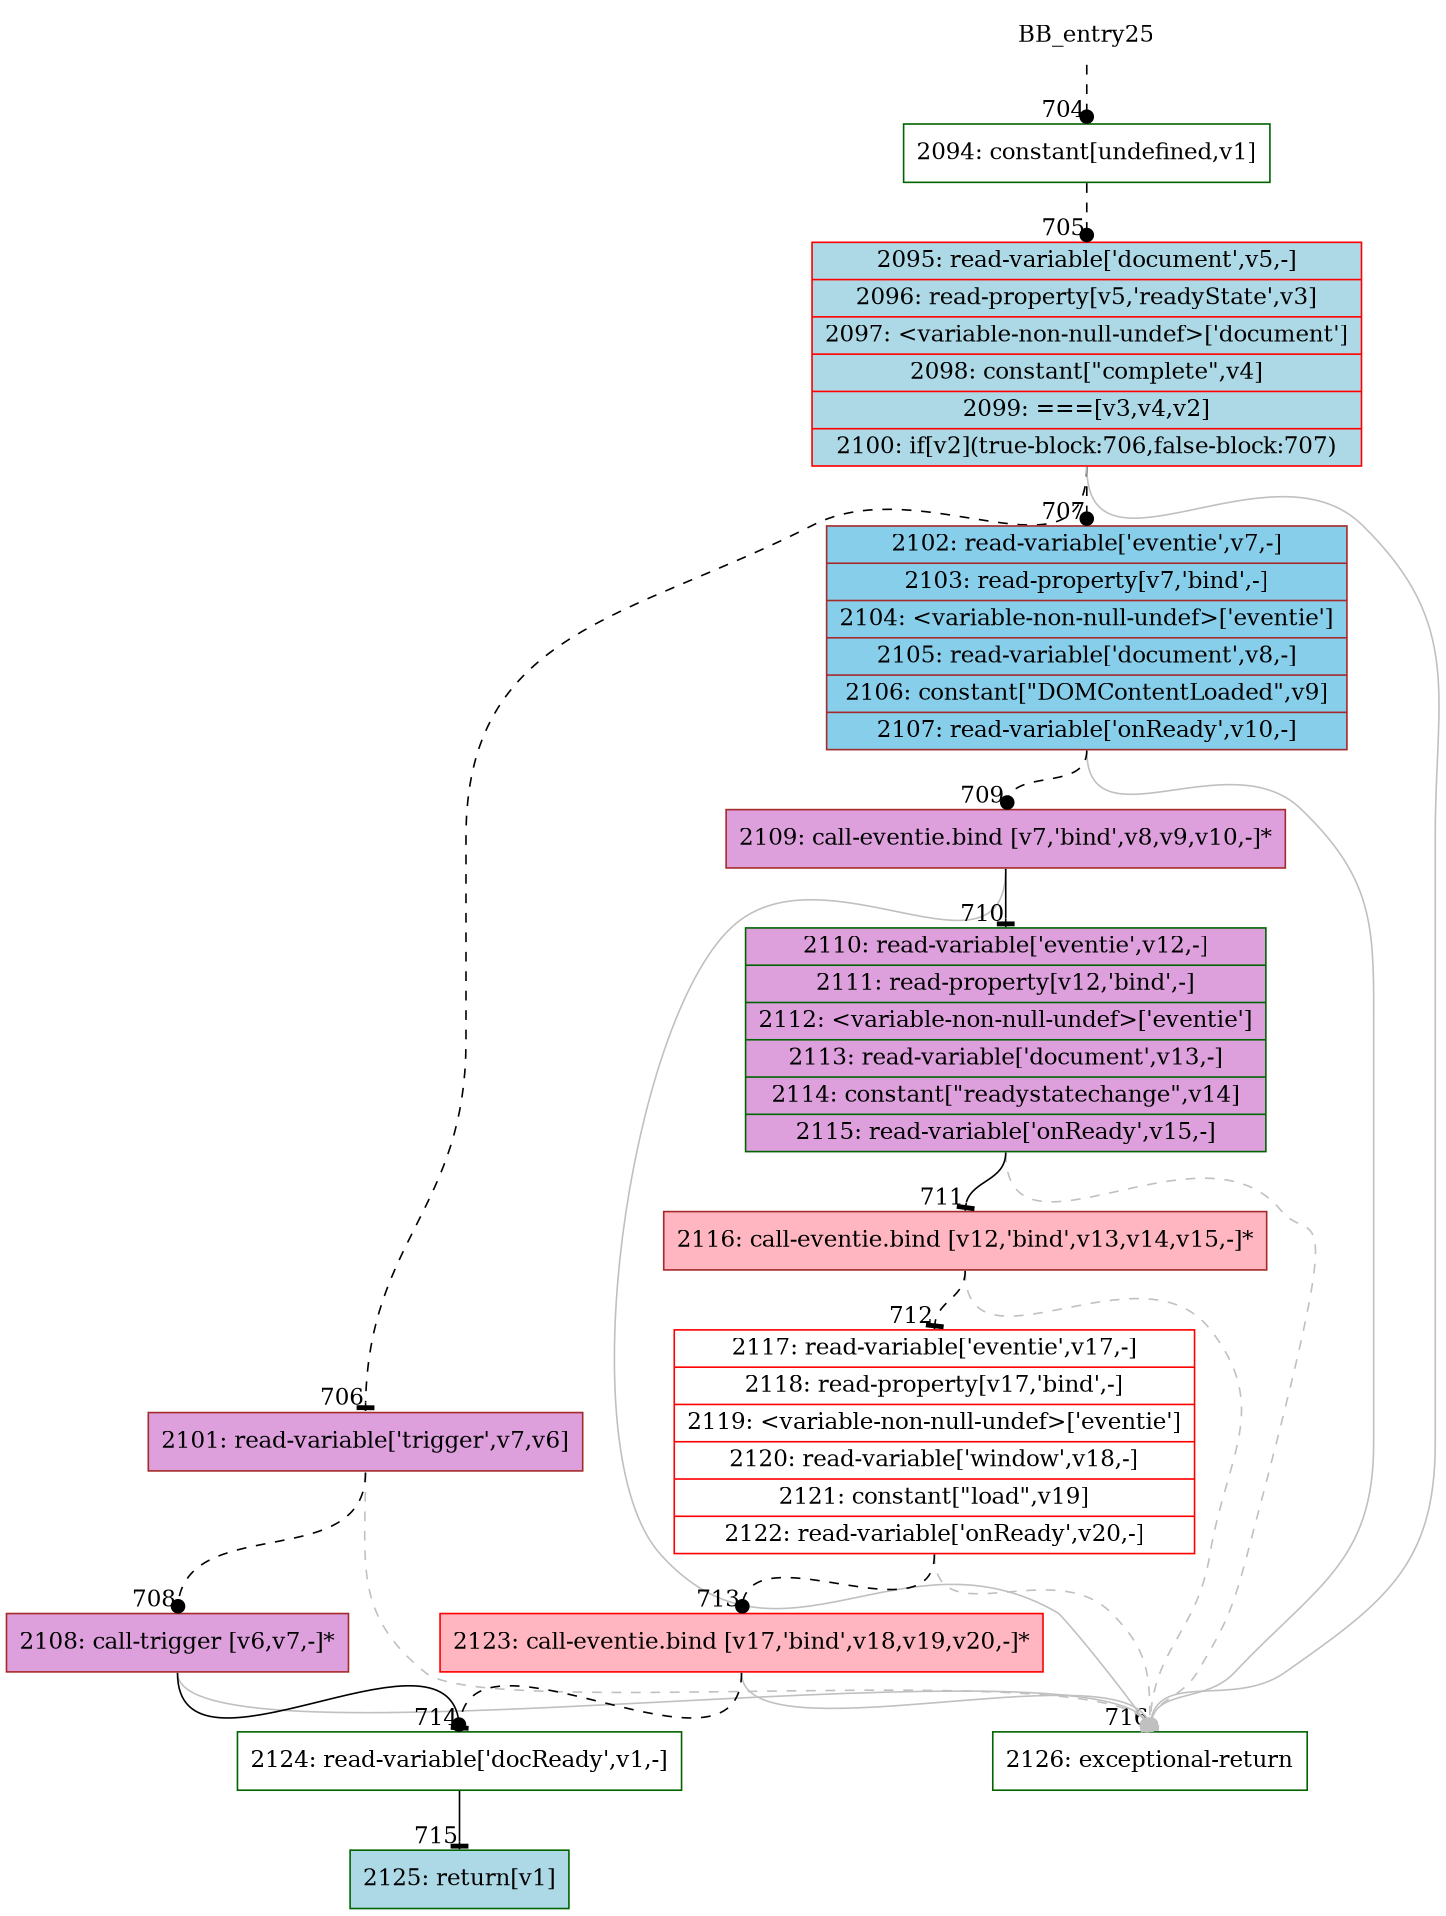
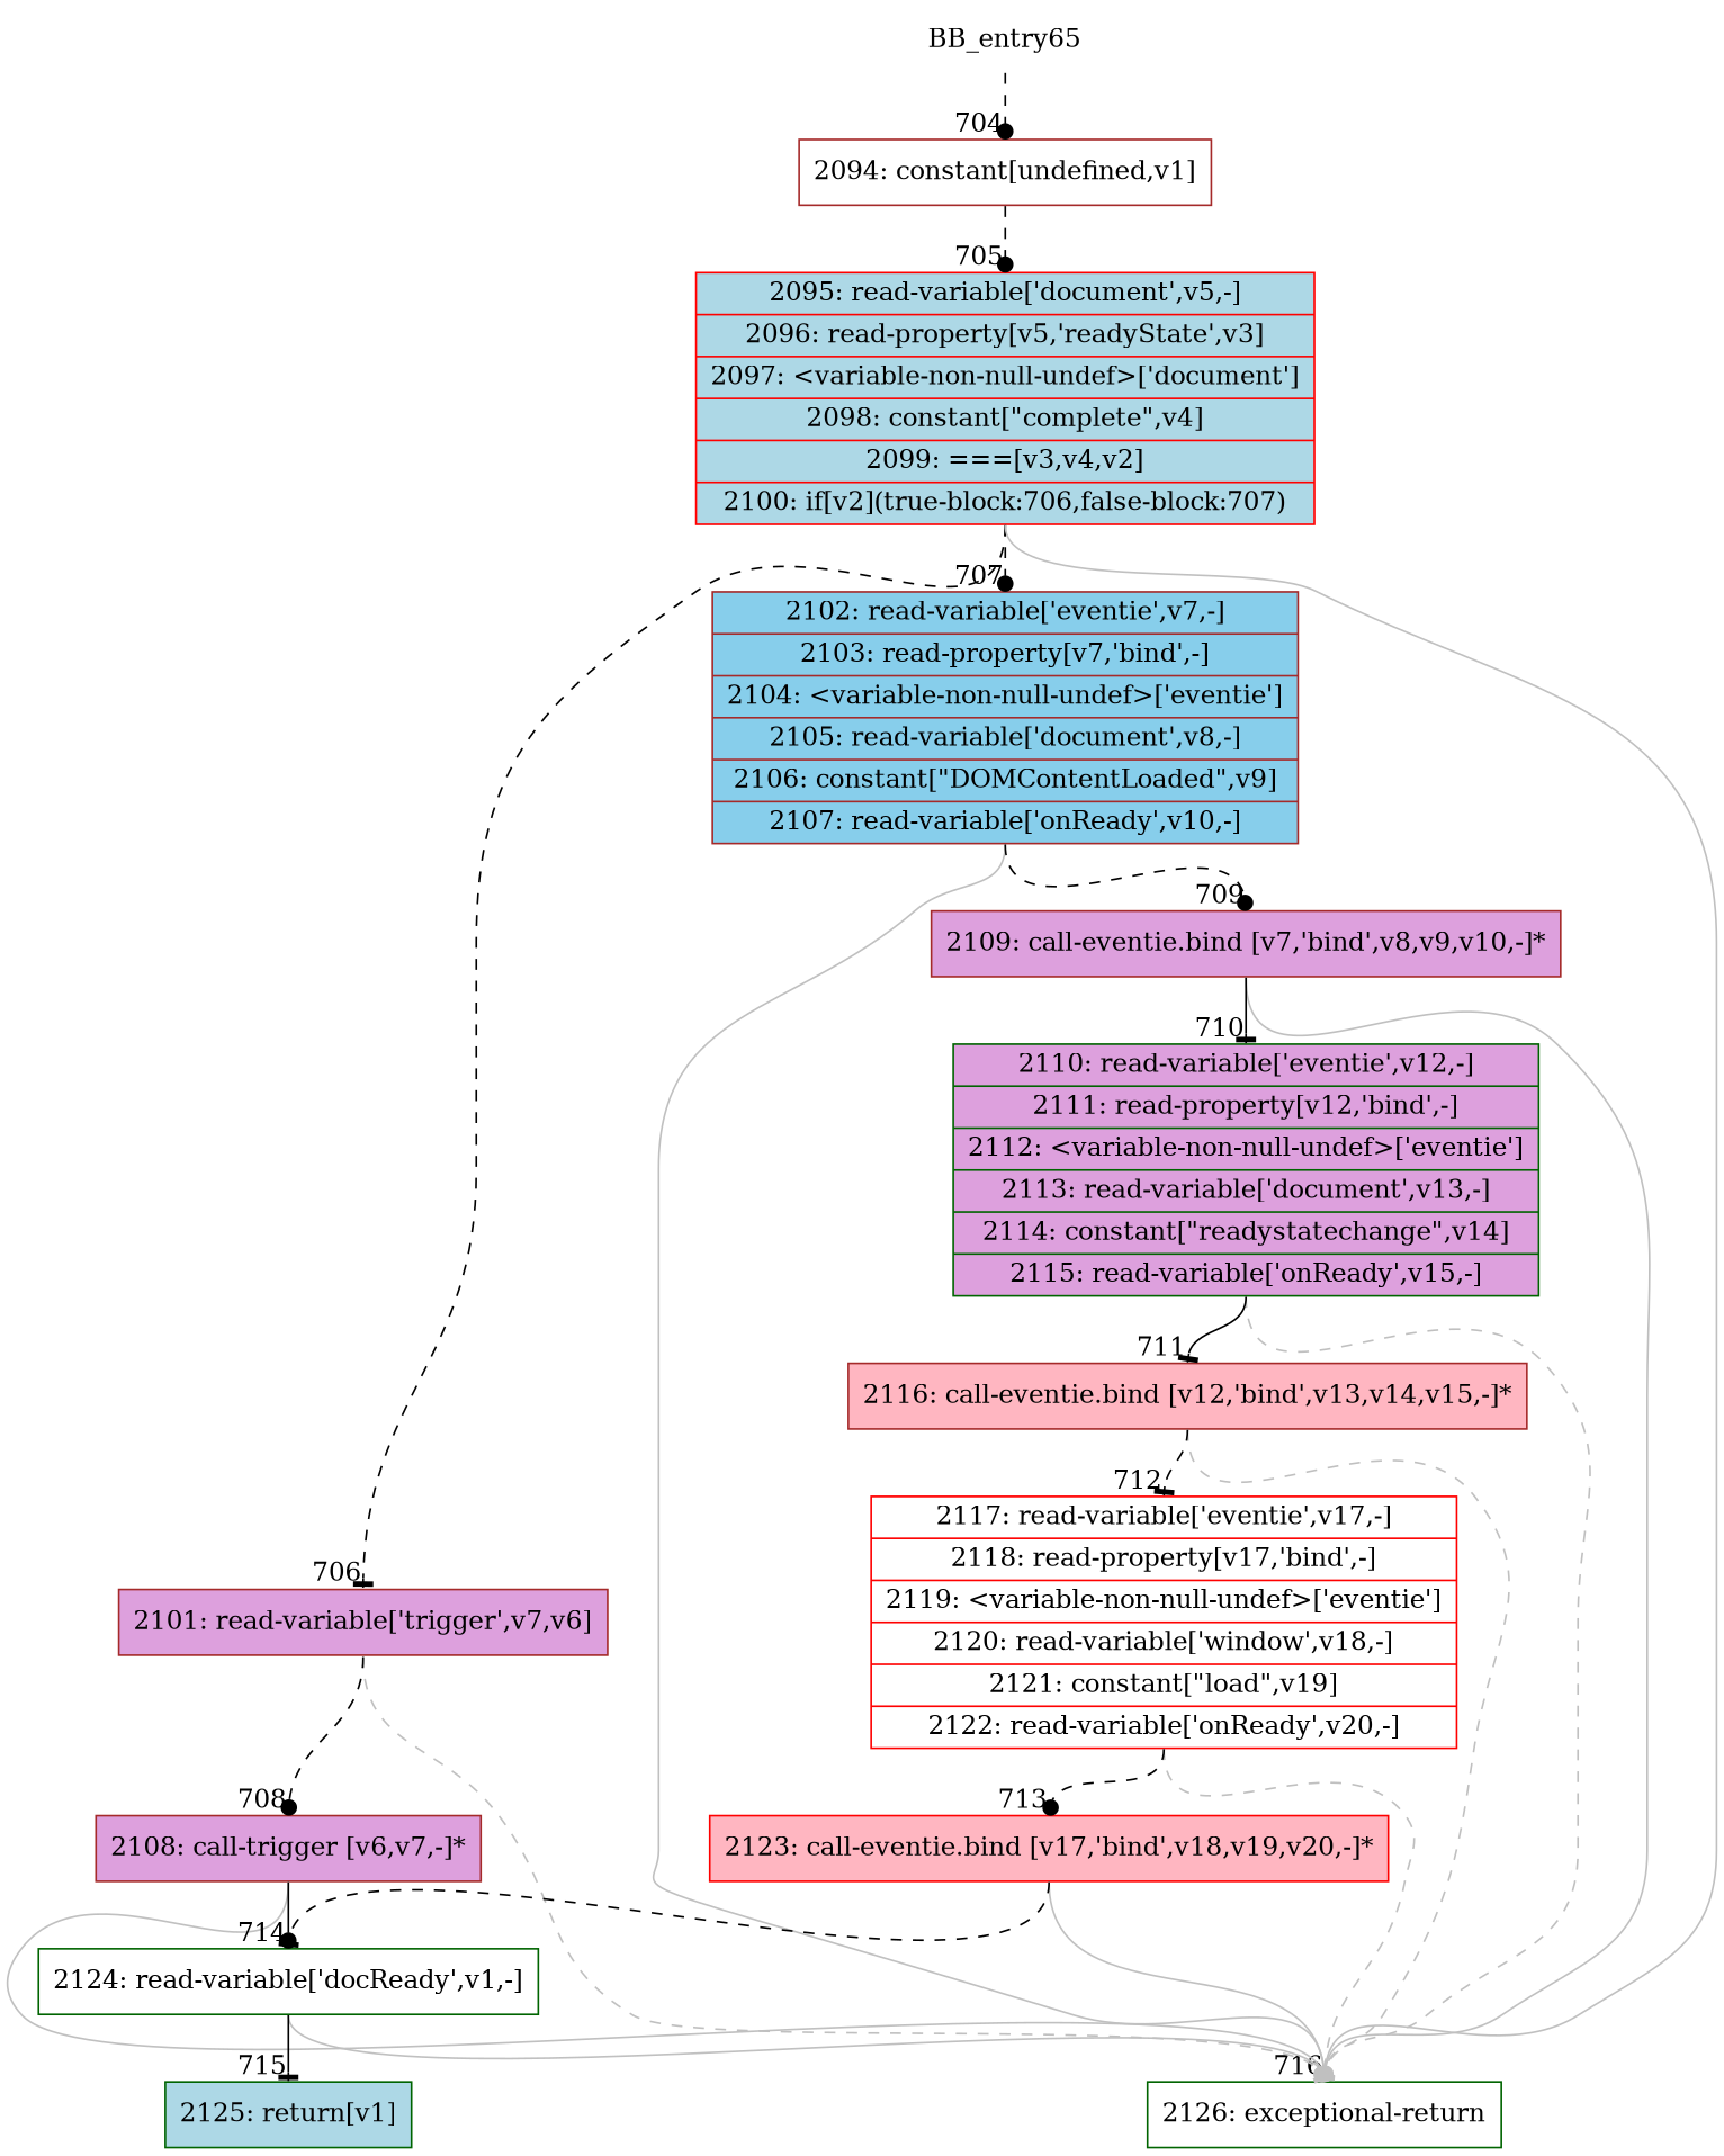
  digraph {
    rankdir=TD
    node [color=brown fillcolor=white shape=record style=filled]
    edge [arrowhead=dot headport=n style=dashed tailport=s]
-   BB_entry65 [color=red shape=none label=BB_entry25]
-   n2 [color=darkgreen label="{2094: constant[undefined,v1]}"]
+   BB_entry65 [color=red shape=none]
+   n2 [label="{2094: constant[undefined,v1]}"]
    n3 [color=red fillcolor=lightblue label="{2095: read-variable['document',v5,-]|2096: read-property[v5,'readyState',v3]|2097: \<variable-non-null-undef\>['document']|2098: constant[\"complete\",v4]|2099: ===[v3,v4,v2]|2100: if[v2](true-block:706,false-block:707)}"]
    n4 [fillcolor=plum label="{2101: read-variable['trigger',v7,v6]}"]
    n5 [fillcolor=skyblue label="{2102: read-variable['eventie',v7,-]|2103: read-property[v7,'bind',-]|2104: \<variable-non-null-undef\>['eventie']|2105: read-variable['document',v8,-]|2106: constant[\"DOMContentLoaded\",v9]|2107: read-variable['onReady',v10,-]}"]
    n6 [color=darkgreen label="{2126: exceptional-return}"]
    n7 [fillcolor=plum label="{2108: call-trigger [v6,v7,-]*}"]
    n8 [fillcolor=plum label="{2109: call-eventie.bind [v7,'bind',v8,v9,v10,-]*}"]
    n9 [color=darkgreen label="{2124: read-variable['docReady',v1,-]}"]
    n10 [color=darkgreen fillcolor=plum label="{2110: read-variable['eventie',v12,-]|2111: read-property[v12,'bind',-]|2112: \<variable-non-null-undef\>['eventie']|2113: read-variable['document',v13,-]|2114: constant[\"readystatechange\",v14]|2115: read-variable['onReady',v15,-]}"]
    n11 [color=darkgreen fillcolor=lightblue label="{2125: return[v1]}"]
    n12 [fillcolor=lightpink label="{2116: call-eventie.bind [v12,'bind',v13,v14,v15,-]*}"]
    n13 [color=red label="{2117: read-variable['eventie',v17,-]|2118: read-property[v17,'bind',-]|2119: \<variable-non-null-undef\>['eventie']|2120: read-variable['window',v18,-]|2121: constant[\"load\",v19]|2122: read-variable['onReady',v20,-]}"]
    n14 [color=red fillcolor=lightpink label="{2123: call-eventie.bind [v17,'bind',v18,v19,v20,-]*}"]
    BB_entry65 -> n2 [headlabel="    704"]
    n2 -> n3 [headlabel="      705"]
    n3 -> n4 [arrowhead=tee headlabel="      706"]
    n3 -> n5 [headlabel="      707"]
    n3 -> n6 [arrowhead=tee color=gray headlabel="      716" style=solid]
    n4 -> n6 [arrowhead=tee color=gray]
    n4 -> n7 [headlabel="      708"]
    n5 -> n6 [color=gray style=solid]
    n5 -> n8 [headlabel="      709"]
    n7 -> n6 [color=gray style=solid]
    n7 -> n9 [headlabel="      714" style=solid]
    n8 -> n6 [color=gray style=solid]
    n8 -> n10 [arrowhead=tee headlabel="      710" style=solid]
+   n9 -> n6 [color=gray style=solid]
    n9 -> n11 [arrowhead=tee headlabel="      715" style=solid]
    n10 -> n6 [color=gray]
    n10 -> n12 [arrowhead=tee headlabel="      711" style=solid]
    n12 -> n6 [arrowhead=tee color=gray]
    n12 -> n13 [arrowhead=tee headlabel="      712"]
    n13 -> n6 [arrowhead=tee color=gray]
    n13 -> n14 [headlabel="      713"]
    n14 -> n6 [color=gray style=solid]
    n14 -> n9 [arrowhead=tee]
  }
